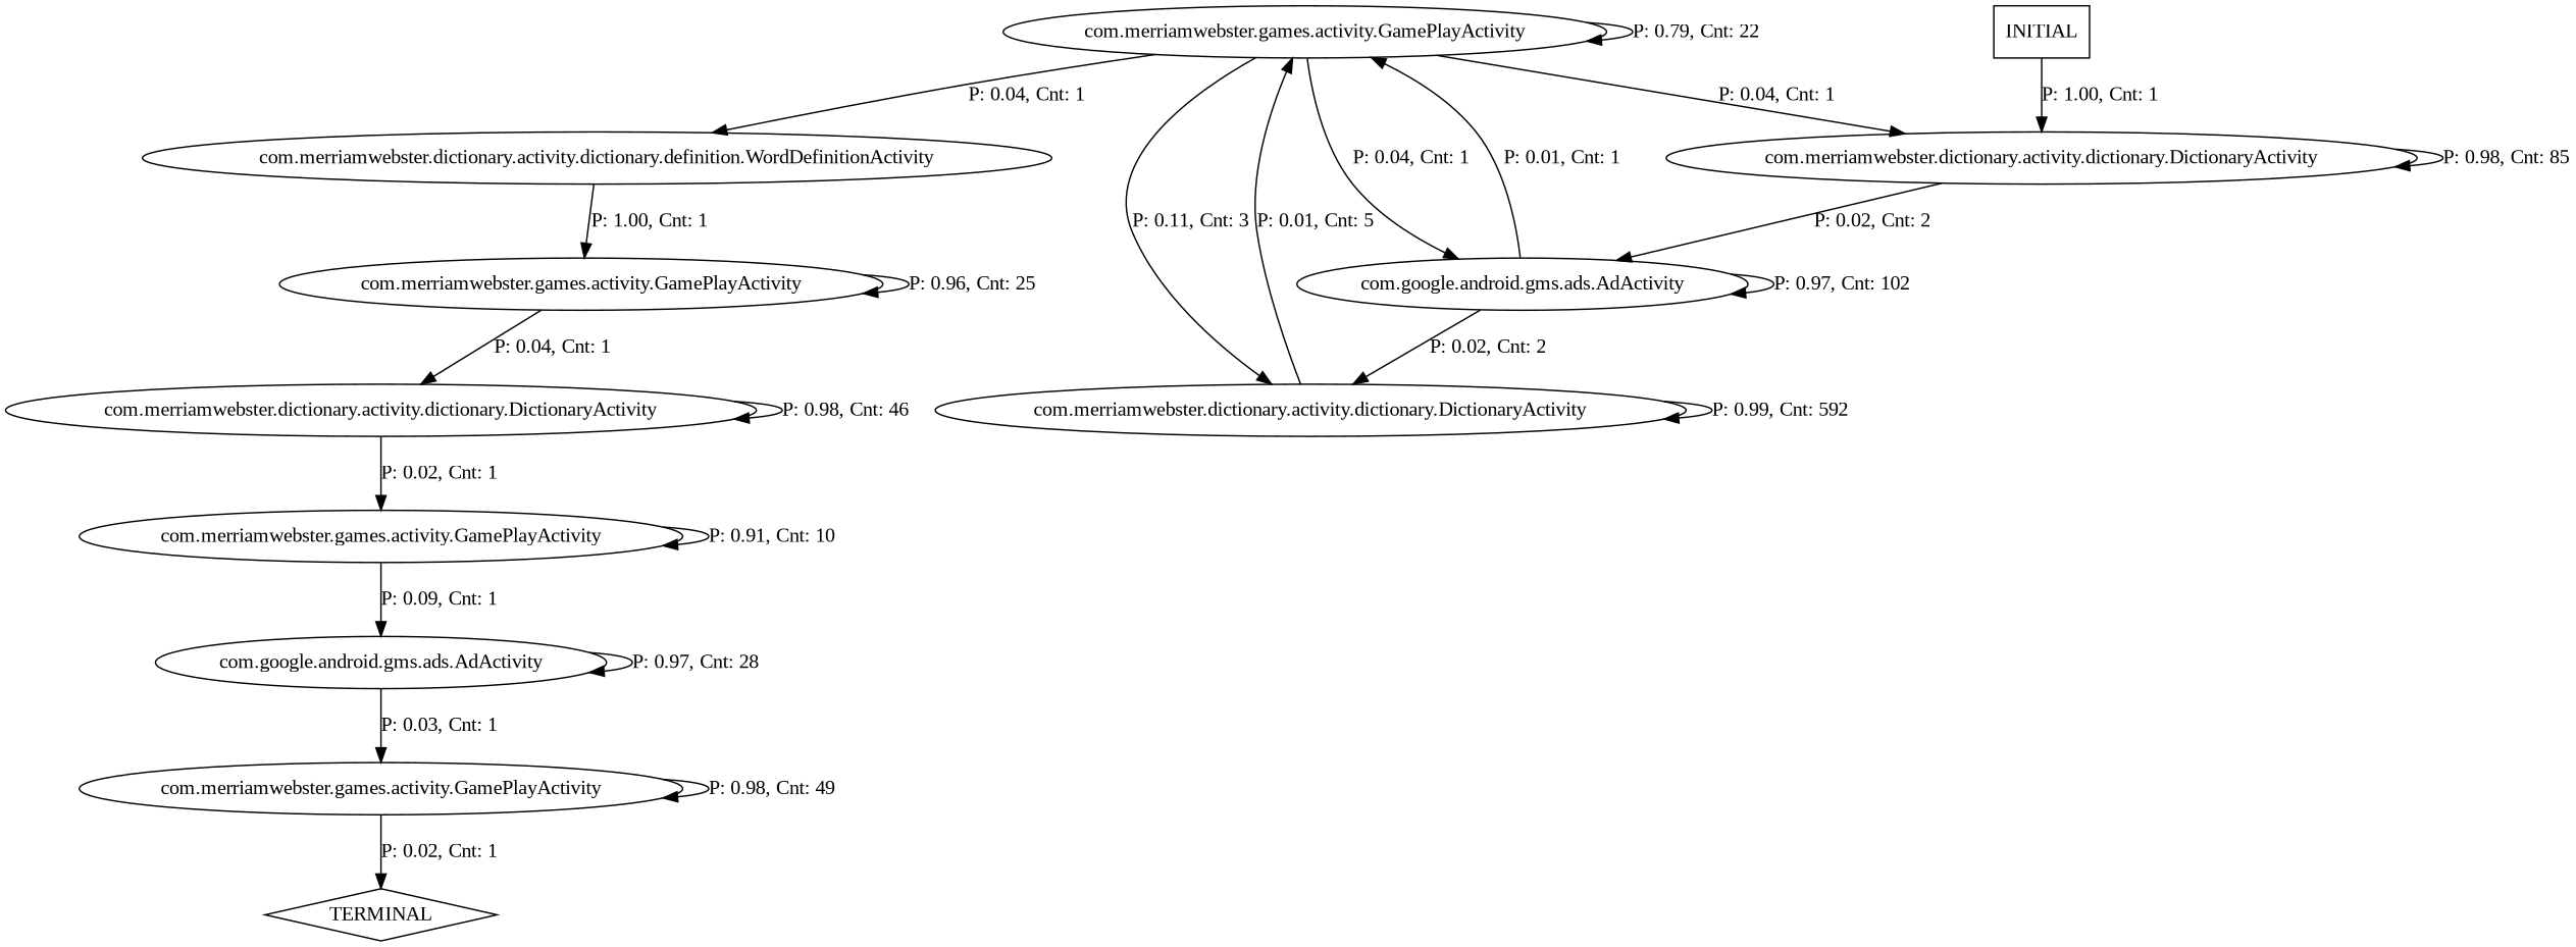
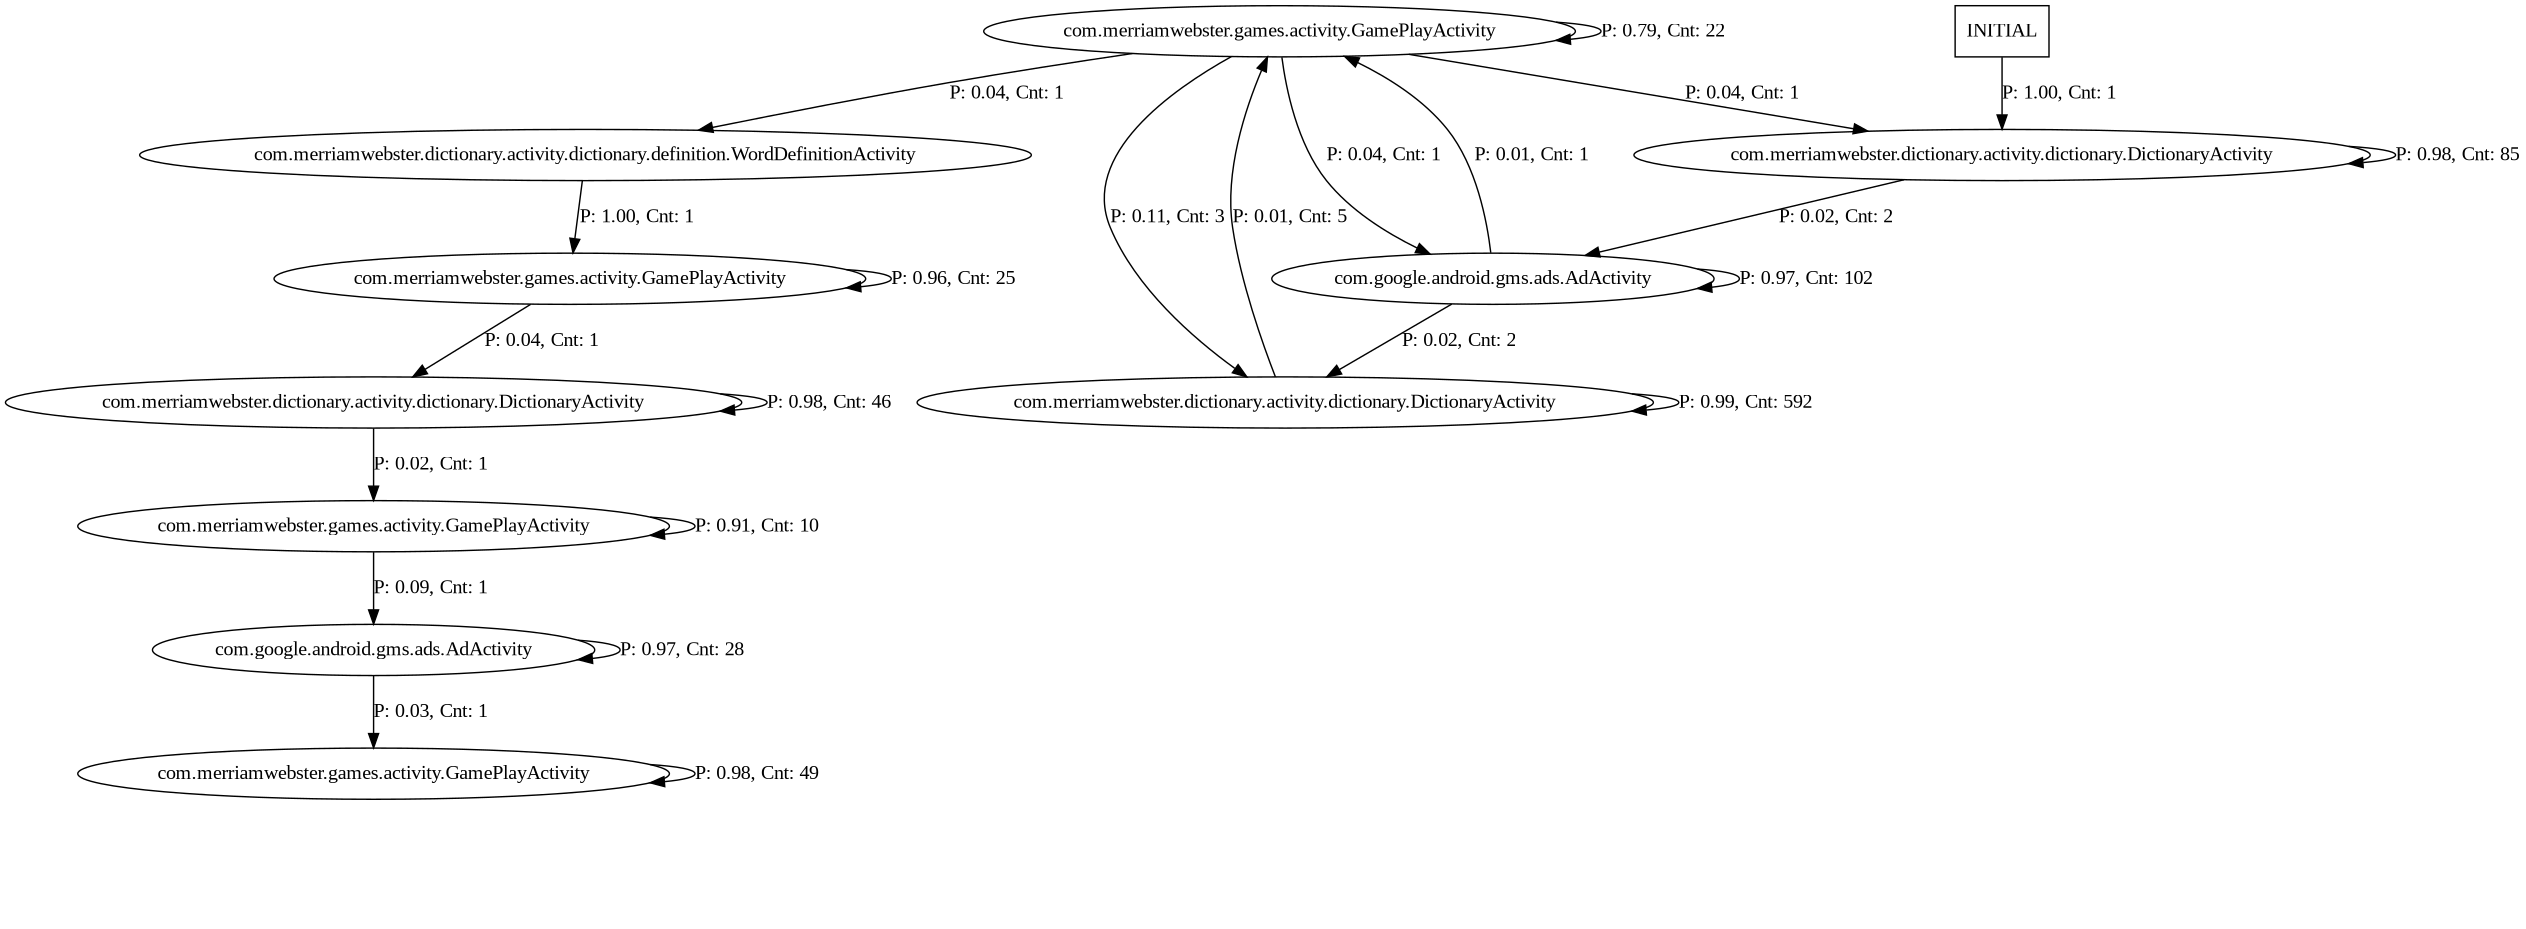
  digraph {
    fontname="Liberation Serif"
    node [fontname="Liberation Serif"]
    edge [fontname="Liberation Serif"]
    n1 [label="com.google.android.gms.ads.AdActivity"]
    n2 [label="com.merriamwebster.games.activity.GamePlayActivity"]
    n3 [label="com.google.android.gms.ads.AdActivity"]
    n4 [label="com.merriamwebster.dictionary.activity.dictionary.DictionaryActivity"]
    n5 [label="com.merriamwebster.games.activity.GamePlayActivity"]
    n6 [label="com.merriamwebster.dictionary.activity.dictionary.DictionaryActivity"]
    n7 [label="com.merriamwebster.dictionary.activity.dictionary.DictionaryActivity"]
    n8 [label="com.merriamwebster.games.activity.GamePlayActivity"]
    n9 [label="com.merriamwebster.dictionary.activity.dictionary.definition.WordDefinitionActivity"]
    n10 [label="com.merriamwebster.games.activity.GamePlayActivity"]
-   n11 [label=TERMINAL shape=diamond]
    n12 [label=INITIAL shape=box]
    n1 -> n1 [label="P: 0.97, Cnt: 28"]
    n1 -> n2 [label="P: 0.03, Cnt: 1"]
    n2 -> n2 [label="P: 0.98, Cnt: 49"]
-   n2 -> n11 [label="P: 0.02, Cnt: 1"]
    n3 -> n3 [label="P: 0.97, Cnt: 102"]
    n3 -> n4 [label="P: 0.02, Cnt: 2"]
    n3 -> n5 [label="P: 0.01, Cnt: 1"]
    n4 -> n4 [label="P: 0.99, Cnt: 592"]
    n4 -> n5 [label="P: 0.01, Cnt: 5"]
    n5 -> n3 [label="P: 0.04, Cnt: 1"]
    n5 -> n4 [label="P: 0.11, Cnt: 3"]
    n5 -> n5 [label="P: 0.79, Cnt: 22"]
    n5 -> n6 [label="P: 0.04, Cnt: 1"]
    n5 -> n9 [label="P: 0.04, Cnt: 1"]
    n6 -> n3 [label="P: 0.02, Cnt: 2"]
    n6 -> n6 [label="P: 0.98, Cnt: 85"]
    n7 -> n7 [label="P: 0.98, Cnt: 46"]
    n7 -> n8 [label="P: 0.02, Cnt: 1"]
    n8 -> n1 [label="P: 0.09, Cnt: 1"]
    n8 -> n8 [label="P: 0.91, Cnt: 10"]
    n9 -> n10 [label="P: 1.00, Cnt: 1"]
    n10 -> n7 [label="P: 0.04, Cnt: 1"]
    n10 -> n10 [label="P: 0.96, Cnt: 25"]
    n12 -> n6 [label="P: 1.00, Cnt: 1"]
  }
